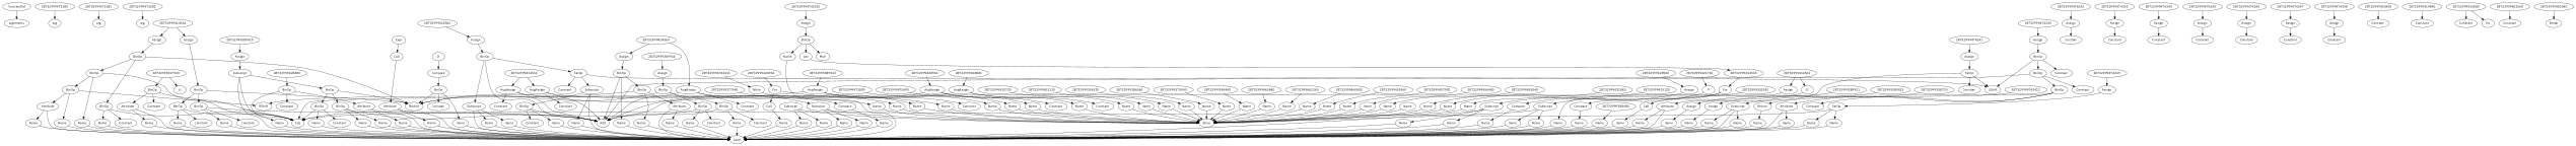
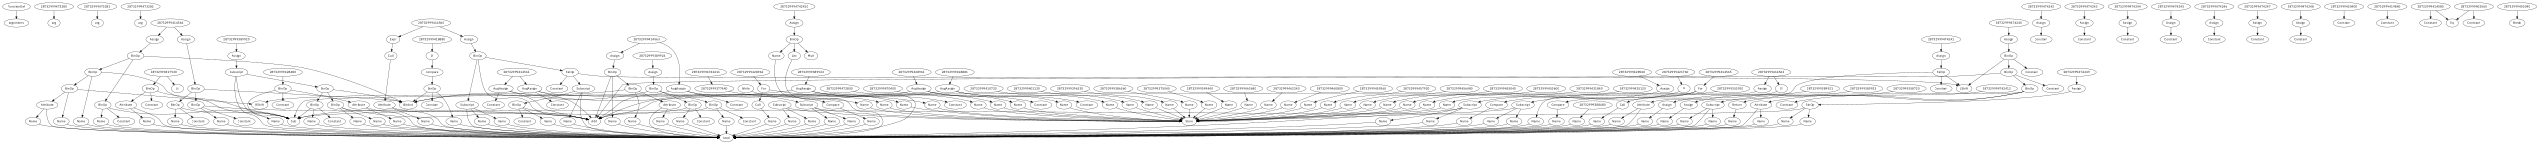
  digraph {
    fontname="IBM Plex Sans"
    node [fontname="IBM Plex Sans"]
    edge [fontname="IBM Plex Sans"]
    n1 [label=FunctionDef]
    n2 [label=arguments]
    n3 [label=arg]
    28732999473280
    n5 [label=arg]
    28732999473281
    n7 [label=arg]
    28732999473282
    n9 [label=Assign]
    n10 [label=BinOp]
    n11 [label=Constant]
    n12 [label=LShift]
    n13 [label=BinOp]
    28732999474240
    n15 [label=Name]
    n16 [label=Store]
    28732999472800
    n18 [label=BinOp]
    n19 [label=Add]
    n20 [label=Constant]
    n21 [label=Constant]
    n22 [label=Sub]
    n23 [label=Attribute]
    n24 [label=Name]
    n25 [label=Load]
    n26 [label=Assign]
    n27 [label=BinOp]
    n28 [label=Constant]
    n29 [label=Attribute]
    28732999474241
    n31 [label=Name]
    28732999470400
    n33 [label=Name]
    n34 [label=Assign]
    n35 [label=Constant]
    28732999474242
    n37 [label=Name]
    28732999463680
    n39 [label=Assign]
    n40 [label=Constant]
    28732999474243
    n42 [label=Name]
    28732999462240
    n44 [label=Assign]
    n45 [label=Constant]
    28732999474244
    n47 [label=Name]
    28732999460800
    n49 [label=Assign]
    n50 [label=Constant]
    28732999474245
    n52 [label=Name]
    28732999459360
    n54 [label=Assign]
    n55 [label=Constant]
    28732999474246
    n57 [label=Name]
    28732999457920
    n59 [label=Assign]
    n60 [label=Constant]
    28732999474247
    n62 [label=Name]
    28732999456480
    n64 [label=Assign]
    n65 [label=Constant]
    28732999474248
    n67 [label=Name]
    28732999455040
    n69 [label=Assign]
    n70 [label=BinOp]
    n71 [label=Name]
    n72 [label=Name]
    28732999474249
    n74 [label=Name]
+   28732999453600
    n76 [label=Assign]
    n77 [label=BinOp]
    n78 [label=List]
    n79 [label=Mult]
    n80 [label=Name]
    287329994742410
    n82 [label=Name]
    28732999431840
    n84 [label=Constant]
    28732999430400
    n86 [label=While]
    n87 [label=Compare]
    n88 [label=Name]
    287329994742411
    n90 [label=Lt]
    n91 [label=BinOp]
    28732999428480
    n93 [label=Attribute]
    n94 [label=Constant]
    n95 [label=Name]
    n96 [label=Assign]
    n97 [label=Subscript]
    n98 [label=Name]
    n99 [label=Name]
    28732999428960
    n101 [label=Name]
    28732999425120
    n103 [label=AugAssign]
    n104 [label=Name]
    n105 [label=Constant]
    28732999428961
    n107 [label=For]
    n108 [label=Name]
    n109 [label=Call]
    n110 [label=Name]
    28732999428962
    n112 [label=Constant]
    28732999419840
    n114 [label=If]
    n115 [label=Compare]
    n116 [label=Name]
    28732999421760
    28732999417920
    n119 [label=BinOp]
    n120 [label=Attribute]
    n121 [label=Constant]
    n122 [label=Name]
    n123 [label=If]
    n124 [label=Compare]
    n125 [label=BinOp]
+   28732999418880
    n127 [label=Name]
    n128 [label=BitAnd]
    n129 [label=Constant]
    n130 [label=Eq]
    28732999414080
    n132 [label=Constant]
    n133 [label=Assign]
    n134 [label=BinOp]
    n135 [label=Subscript]
    n136 [label=BinOp]
    28732999414560
    n138 [label=Expr]
    n139 [label=Call]
    n140 [label=Name]
    28732999410720
    n142 [label=Name]
    n143 [label=Name]
    n144 [label=Subscript]
    n145 [label=Constant]
    n146 [label=Name]
    n147 [label=BinOp]
    n148 [label=Name]
    n149 [label=Constant]
    n150 [label=AugAssign]
    n151 [label=Name]
    n152 [label=Constant]
    28732999414561
    n154 [label=AugAssign]
    n155 [label=Name]
    n156 [label=Constant]
    n157 [label=If]
    n158 [label=Compare]
    n159 [label=Name]
    28732999414562
    n161 [label=Assign]
    n162 [label=Name]
    28732999402560
    n164 [label=Constant]
    n165 [label=Break]
    28732999403040
    n167 [label=Assign]
    n168 [label=BinOp]
    n169 [label=BinOp]
    n170 [label=Name]
    28732999414563
    n172 [label=AugAssign]
    n173 [label=Name]
    n174 [label=Constant]
    n175 [label=Name]
    28732999401120
    n177 [label=Name]
    n178 [label=Attribute]
    n179 [label=Name]
    n180 [label=Assign]
    n181 [label=BinOp]
    n182 [label=BinOp]
    n183 [label=BinOp]
    28732999414564
    n185 [label=Assign]
    n186 [label=BinOp]
    n187 [label=Name]
    28732999396320
    n189 [label=Name]
    n190 [label=BinOp]
    n191 [label=Name]
    n192 [label=Constant]
    n193 [label=Name]
    n194 [label=RShift]
    n195 [label=Attribute]
    n196 [label=Name]
    n197 [label=For]
    n198 [label=Name]
    n199 [label=Call]
    n200 [label=Name]
    28732999414565
    n202 [label=Name]
    28732999388480
    n204 [label=Assign]
    n205 [label=Subscript]
    n206 [label=Name]
    n207 [label=BinOp]
    28732999389920
    n209 [label=Name]
    28732999386560
    n211 [label=BinOp]
    n212 [label=BinOp]
    n213 [label=Name]
    n214 [label=Name]
    n215 [label=Name]
    n216 [label=Constant]
    n217 [label=Assign]
    n218 [label=Name]
    28732999389921
    n220 [label=Subscript]
    n221 [label=Name]
    n222 [label=Name]
    n223 [label=AugAssign]
    n224 [label=Name]
    n225 [label=Constant]
    28732999389922
    n227 [label=Assign]
    n228 [label=Name]
    28732999389923
    n230 [label=Subscript]
    n231 [label=Name]
    n232 [label=Name]
    28732999377440
    n234 [label=Assign]
    n235 [label=BinOp]
    n236 [label=BinOp]
    n237 [label=BinOp]
    28732999389924
    n239 [label=Name]
    28732999375040
    n241 [label=Name]
    n242 [label=Constant]
    n243 [label=Name]
    n244 [label=Constant]
    n245 [label=Attribute]
    n246 [label=Name]
    n247 [label=Subscript]
    n248 [label=Name]
    n249 [label=Name]
    28732999358720
    n251 [label=Subscript]
    n252 [label=Name]
    n253 [label=Name]
    28732999353920
    n255 [label=BinOp]
    n256 [label=BinOp]
    n257 [label=Name]
    28732999349440
    n259 [label=Name]
    n260 [label=Constant]
    n261 [label=Name]
    n262 [label=Constant]
    n263 [label=AugAssign]
    n264 [label=Name]
    n265 [label=Constant]
    28732999418881
    n267 [label=Return]
    n268 [label=Name]
    287329994742412
    n1 -> n2
    28732999473280 -> n3
    28732999473281 -> n5
    28732999473282 -> n7
    n9 -> n10
    n10 -> n11
    n10 -> n12
    n10 -> n13
    n13 -> n18
    n13 -> n19
    n13 -> n20
    28732999474240 -> n9
    n15 -> n16
    28732999472800 -> n15
    n18 -> n21
    n18 -> n22
    n18 -> n23
    n23 -> n24
    n23 -> n25
    n24 -> n25
    n26 -> n27
    n27 -> n12
    n27 -> n28
    n27 -> n29
    n29 -> n25
    n29 -> n33
    28732999474241 -> n26
    n31 -> n16
    28732999470400 -> n31
    n33 -> n25
    n34 -> n35
    28732999474242 -> n34
    n37 -> n16
    28732999463680 -> n37
    n39 -> n40
    28732999474243 -> n39
    n42 -> n16
    28732999462240 -> n42
    n44 -> n45
    28732999474244 -> n44
    n47 -> n16
    28732999460800 -> n47
    n49 -> n50
    28732999474245 -> n49
    n52 -> n16
    28732999459360 -> n52
    n54 -> n55
    28732999474246 -> n54
    n57 -> n16
    28732999457920 -> n57
    n59 -> n60
    28732999474247 -> n59
    n62 -> n16
    28732999456480 -> n62
    n64 -> n65
    28732999474248 -> n64
    n67 -> n16
    28732999455040 -> n67
    n69 -> n70
    n70 -> n22
    n70 -> n71
    n70 -> n72
    n71 -> n25
    n72 -> n25
    28732999474249 -> n69
    n74 -> n16
+   28732999453600 -> n74
    n76 -> n77
    n77 -> n78
    n77 -> n79
    n77 -> n80
-   n78 -> 28732999414565
+   n78 -> n25
    n80 -> n25
    287329994742410 -> n76
    n82 -> n16
    28732999431840 -> n82
    28732999430400 -> n84
    n86 -> n87
    n87 -> n88
    n88 -> n25
-   287329994742411 -> n86
+   287329994742411 -> 28732999377440
    n91 -> n22
    n91 -> n93
    n91 -> n94
    28732999428480 -> n91
    n93 -> n25
    n93 -> n95
    n95 -> n25
    n96 -> n97
    n97 -> n25
    n97 -> n98
    n97 -> n99
    n98 -> n25
    n99 -> n25
    28732999428960 -> n96
    n101 -> n16
    28732999425120 -> n101
    n103 -> n19
    n103 -> n104
    n103 -> n105
    n104 -> n16
    28732999428961 -> n103
    n107 -> n108
    n107 -> n109
    n108 -> n16
    n109 -> n110
    n110 -> n25
    28732999428962 -> n107
    28732999419840 -> n112
    n114 -> n115
    n115 -> n116
    n116 -> n25
    28732999421760 -> n114
    28732999417920 -> n90
    28732999417920 -> n119
    n119 -> n22
    n119 -> n120
    n119 -> n121
    n120 -> n25
    n120 -> n122
    n122 -> n25
    n123 -> n124
    n124 -> n125
    n125 -> n127
    n125 -> n128
    n125 -> n129
+   28732999418880 -> n123
    n127 -> n25
    28732999414080 -> n130
    28732999414080 -> n132
    n133 -> n134
    n134 -> n19
    n134 -> n135
    n134 -> n136
    n135 -> n25
    n135 -> n142
    n135 -> n143
    n136 -> n12
    n136 -> n144
    n136 -> n145
    28732999414560 -> n133
+   28732999414560 -> n138
    n138 -> n139
    n139 -> n245
    n140 -> n16
    28732999410720 -> n140
    n142 -> n25
    n143 -> n25
    n144 -> n25
    n144 -> n146
    n144 -> n147
    n146 -> n25
    n147 -> n19
    n147 -> n148
    n147 -> n149
    n148 -> n25
    n150 -> n19
    n150 -> n151
    n150 -> n152
    n151 -> n16
    28732999414561 -> n150
    28732999414561 -> n154
    n154 -> n19
    n154 -> n155
    n154 -> n156
    n155 -> n16
    n157 -> n158
    n158 -> n159
    n159 -> n25
    28732999414562 -> n157
    28732999414562 -> n161
    n161 -> n162
    n162 -> n25
+   28732999402560 -> n130
    28732999402560 -> n164
    28732999403040 -> n165
    n167 -> n168
    n168 -> n19
    n168 -> n169
    n168 -> n170
    n169 -> n128
    n169 -> n177
    n169 -> n178
    n170 -> n25
    28732999414563 -> n167
    28732999414563 -> n172
    n172 -> n19
    n172 -> n173
    n172 -> n174
    n173 -> n16
    n175 -> n16
    28732999401120 -> n175
    n177 -> n25
    n178 -> n25
    n178 -> n179
    n179 -> n25
    n180 -> n181
    n181 -> n128
    n181 -> n182
    n181 -> n183
    n182 -> n22
    n182 -> n189
    n182 -> n190
    n183 -> n22
    n183 -> n191
    n183 -> n192
    28732999414564 -> n180
    28732999414564 -> n185
    n185 -> n186
    n186 -> n128
    n186 -> n255
    n186 -> n256
    n187 -> n16
    28732999396320 -> n187
    n189 -> n25
    n190 -> n193
    n190 -> n194
    n190 -> n195
    n191 -> n25
    n193 -> n25
    n195 -> n25
    n195 -> n196
    n196 -> n25
    n197 -> n198
    n197 -> n199
    n198 -> n16
    n199 -> n200
    n200 -> n25
    28732999414565 -> n197
    n202 -> n25
    28732999388480 -> n202
    n204 -> n205
    n205 -> n25
    n205 -> n206
    n205 -> n207
    n206 -> n25
    n207 -> n128
    n207 -> n211
    n207 -> n212
    28732999389920 -> n204
    n209 -> n16
    28732999386560 -> n209
    n211 -> n19
    n211 -> n213
    n211 -> n214
    n212 -> n22
    n212 -> n215
    n212 -> n216
    n213 -> n25
    n214 -> n25
    n215 -> n25
    n217 -> n218
    n218 -> n25
    28732999389921 -> n217
    n220 -> n16
    n220 -> n221
    n220 -> n222
    n221 -> n25
    n222 -> n25
    n223 -> n19
    n223 -> n224
    n223 -> n225
    n224 -> n16
    28732999389922 -> n223
    n227 -> n228
    n228 -> n25
    28732999389923 -> n227
    n230 -> n16
    n230 -> n231
    n230 -> n232
    n231 -> n25
    n232 -> n25
    28732999377440 -> n230
    n234 -> n235
    n235 -> n128
    n235 -> n236
    n235 -> n237
    n236 -> n19
    n236 -> n241
    n236 -> n242
    n237 -> n22
    n237 -> n243
    n237 -> n244
    28732999389924 -> n234
    n239 -> n16
    28732999375040 -> n239
    n241 -> n25
    n243 -> n25
    n245 -> n25
    n245 -> n246
    n246 -> n25
    n247 -> n25
    n247 -> n248
    n247 -> n249
    n248 -> n25
    n249 -> n25
    28732999358720 -> n247
    n251 -> n16
    n251 -> n252
    n251 -> n253
    n252 -> n25
    n253 -> n25
    28732999353920 -> n251
    n255 -> n19
    n255 -> n259
    n255 -> n260
    n256 -> n22
    n256 -> n261
    n256 -> n262
    n257 -> n16
    28732999349440 -> n257
    n259 -> n25
    n261 -> n25
    n263 -> n194
    n263 -> n264
    n263 -> n265
    n264 -> n16
    28732999418881 -> n263
    n267 -> n268
    n268 -> n25
    287329994742412 -> n267
  }
